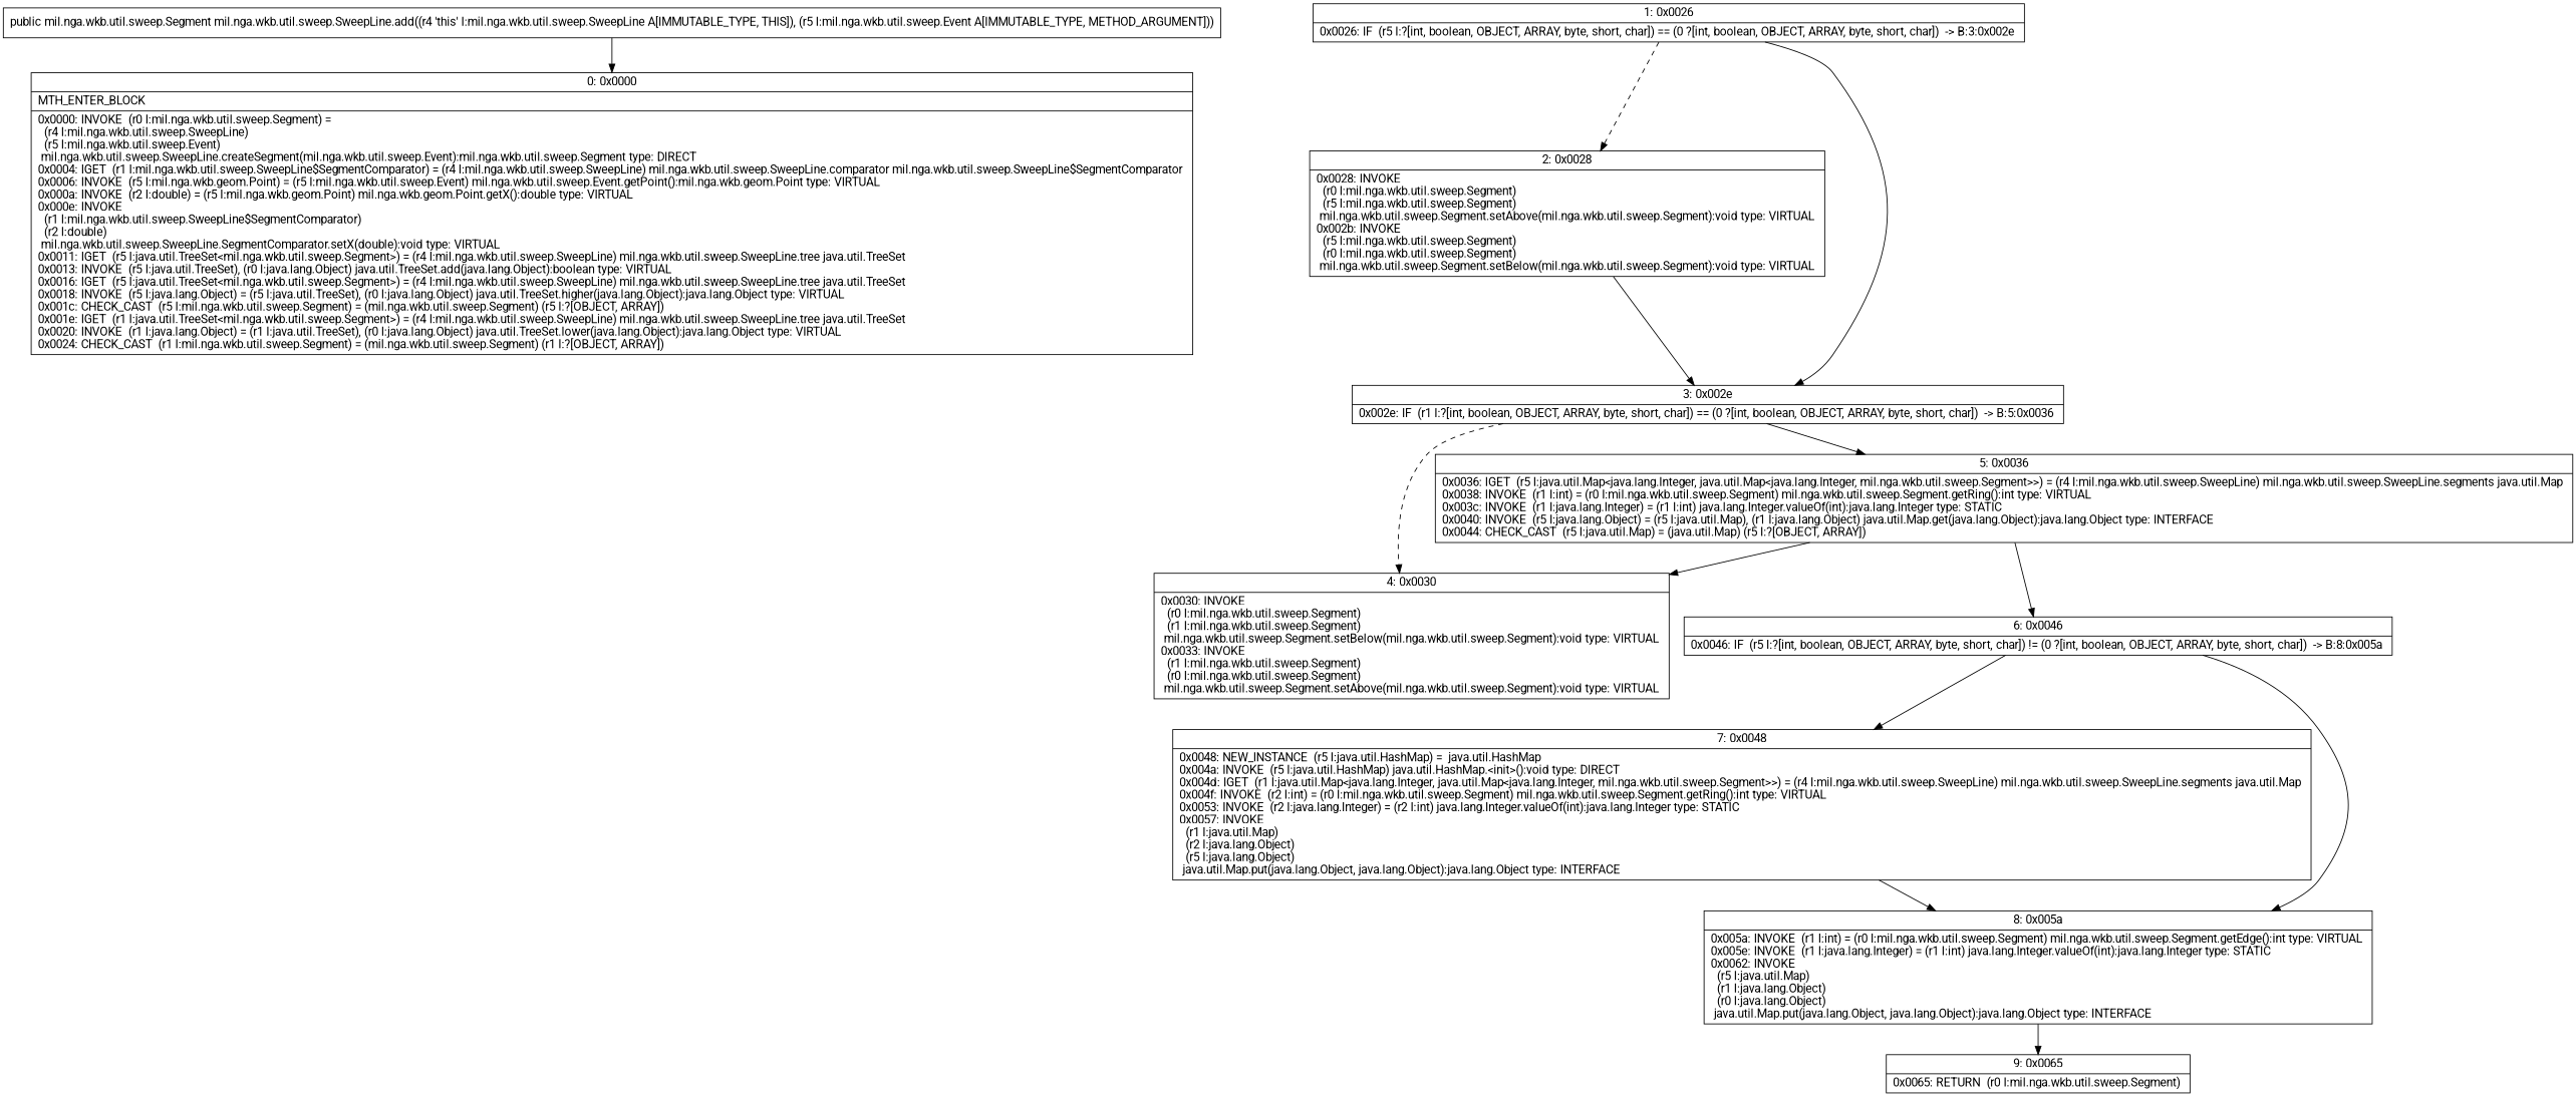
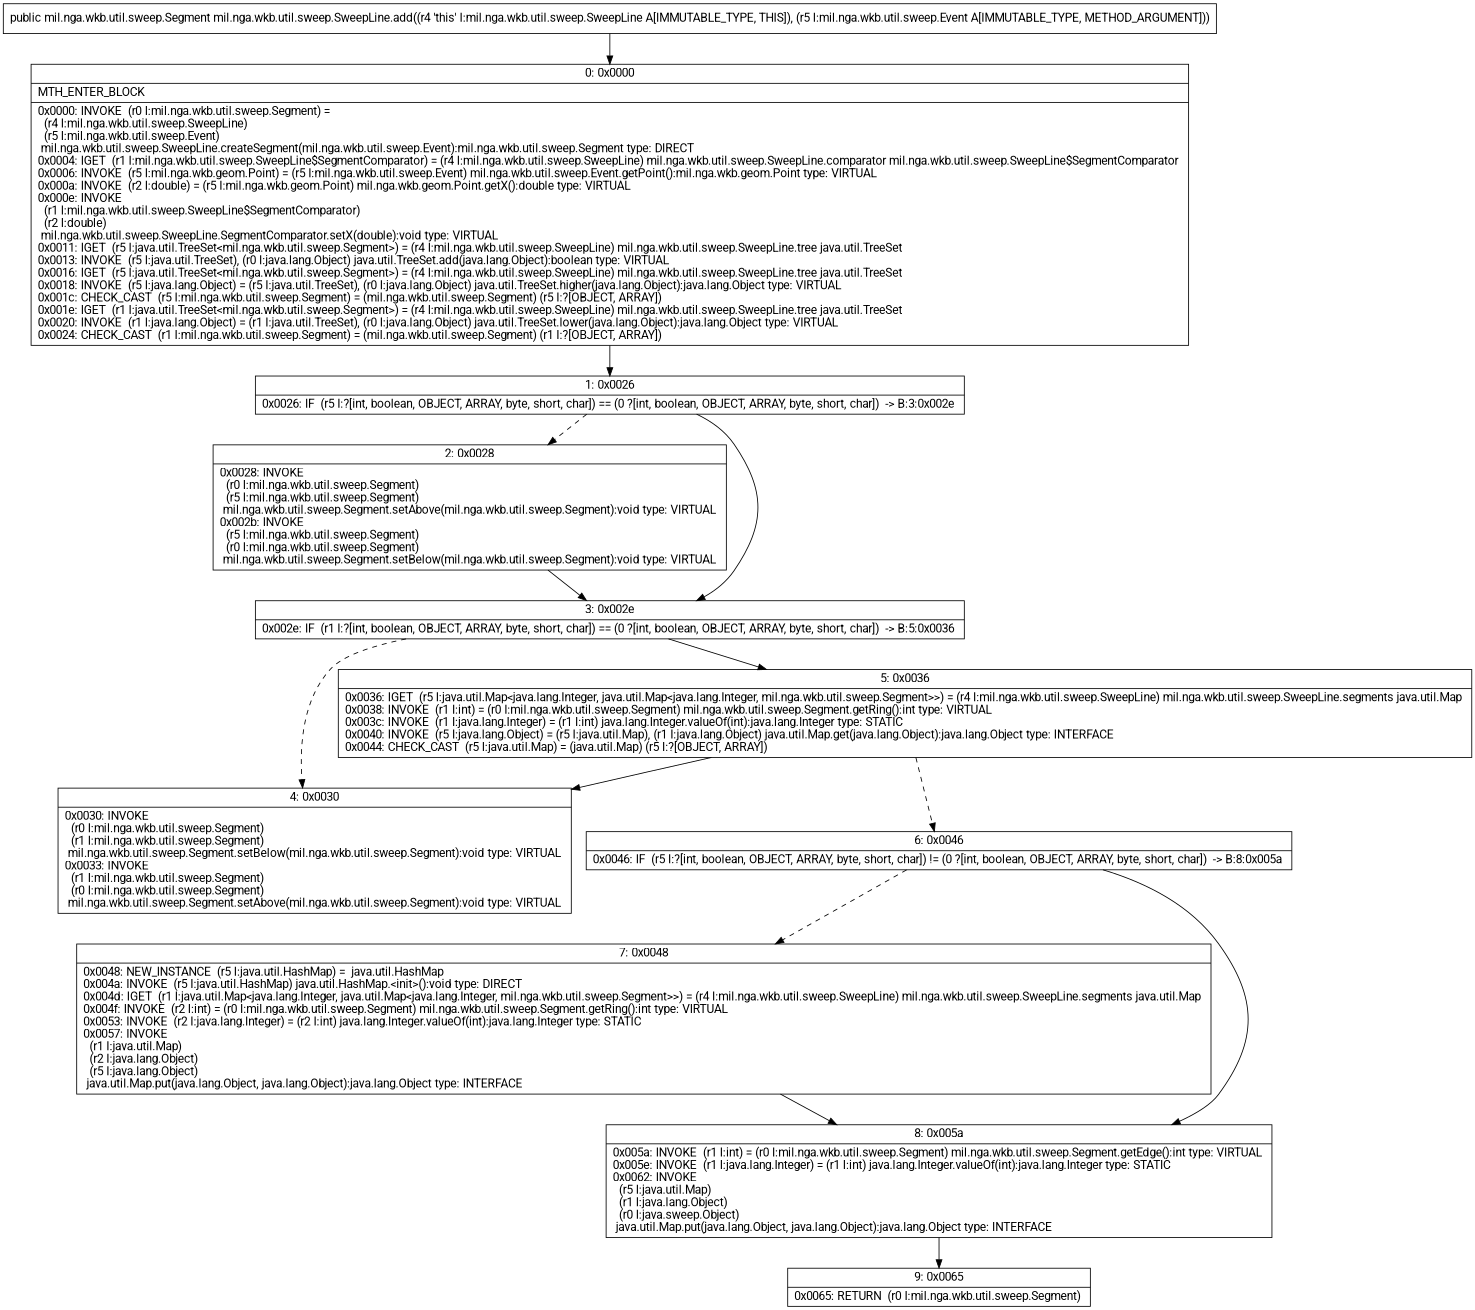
  digraph {
    fontname=Roboto
    node [fontname=Roboto shape=record]
    edge [fontname=Roboto]
    n1 [label="{0\:\ 0x0000|MTH_ENTER_BLOCK\l|0x0000: INVOKE  (r0 I:mil.nga.wkb.util.sweep.Segment) = \l  (r4 I:mil.nga.wkb.util.sweep.SweepLine)\l  (r5 I:mil.nga.wkb.util.sweep.Event)\l mil.nga.wkb.util.sweep.SweepLine.createSegment(mil.nga.wkb.util.sweep.Event):mil.nga.wkb.util.sweep.Segment type: DIRECT \l0x0004: IGET  (r1 I:mil.nga.wkb.util.sweep.SweepLine$SegmentComparator) = (r4 I:mil.nga.wkb.util.sweep.SweepLine) mil.nga.wkb.util.sweep.SweepLine.comparator mil.nga.wkb.util.sweep.SweepLine$SegmentComparator \l0x0006: INVOKE  (r5 I:mil.nga.wkb.geom.Point) = (r5 I:mil.nga.wkb.util.sweep.Event) mil.nga.wkb.util.sweep.Event.getPoint():mil.nga.wkb.geom.Point type: VIRTUAL \l0x000a: INVOKE  (r2 I:double) = (r5 I:mil.nga.wkb.geom.Point) mil.nga.wkb.geom.Point.getX():double type: VIRTUAL \l0x000e: INVOKE  \l  (r1 I:mil.nga.wkb.util.sweep.SweepLine$SegmentComparator)\l  (r2 I:double)\l mil.nga.wkb.util.sweep.SweepLine.SegmentComparator.setX(double):void type: VIRTUAL \l0x0011: IGET  (r5 I:java.util.TreeSet\<mil.nga.wkb.util.sweep.Segment\>) = (r4 I:mil.nga.wkb.util.sweep.SweepLine) mil.nga.wkb.util.sweep.SweepLine.tree java.util.TreeSet \l0x0013: INVOKE  (r5 I:java.util.TreeSet), (r0 I:java.lang.Object) java.util.TreeSet.add(java.lang.Object):boolean type: VIRTUAL \l0x0016: IGET  (r5 I:java.util.TreeSet\<mil.nga.wkb.util.sweep.Segment\>) = (r4 I:mil.nga.wkb.util.sweep.SweepLine) mil.nga.wkb.util.sweep.SweepLine.tree java.util.TreeSet \l0x0018: INVOKE  (r5 I:java.lang.Object) = (r5 I:java.util.TreeSet), (r0 I:java.lang.Object) java.util.TreeSet.higher(java.lang.Object):java.lang.Object type: VIRTUAL \l0x001c: CHECK_CAST  (r5 I:mil.nga.wkb.util.sweep.Segment) = (mil.nga.wkb.util.sweep.Segment) (r5 I:?[OBJECT, ARRAY]) \l0x001e: IGET  (r1 I:java.util.TreeSet\<mil.nga.wkb.util.sweep.Segment\>) = (r4 I:mil.nga.wkb.util.sweep.SweepLine) mil.nga.wkb.util.sweep.SweepLine.tree java.util.TreeSet \l0x0020: INVOKE  (r1 I:java.lang.Object) = (r1 I:java.util.TreeSet), (r0 I:java.lang.Object) java.util.TreeSet.lower(java.lang.Object):java.lang.Object type: VIRTUAL \l0x0024: CHECK_CAST  (r1 I:mil.nga.wkb.util.sweep.Segment) = (mil.nga.wkb.util.sweep.Segment) (r1 I:?[OBJECT, ARRAY]) \l}"]
    n2 [label="{1\:\ 0x0026|0x0026: IF  (r5 I:?[int, boolean, OBJECT, ARRAY, byte, short, char]) == (0 ?[int, boolean, OBJECT, ARRAY, byte, short, char])  \-\> B:3:0x002e \l}"]
    n3 [label="{2\:\ 0x0028|0x0028: INVOKE  \l  (r0 I:mil.nga.wkb.util.sweep.Segment)\l  (r5 I:mil.nga.wkb.util.sweep.Segment)\l mil.nga.wkb.util.sweep.Segment.setAbove(mil.nga.wkb.util.sweep.Segment):void type: VIRTUAL \l0x002b: INVOKE  \l  (r5 I:mil.nga.wkb.util.sweep.Segment)\l  (r0 I:mil.nga.wkb.util.sweep.Segment)\l mil.nga.wkb.util.sweep.Segment.setBelow(mil.nga.wkb.util.sweep.Segment):void type: VIRTUAL \l}"]
    n4 [label="{3\:\ 0x002e|0x002e: IF  (r1 I:?[int, boolean, OBJECT, ARRAY, byte, short, char]) == (0 ?[int, boolean, OBJECT, ARRAY, byte, short, char])  \-\> B:5:0x0036 \l}"]
    n5 [label="{4\:\ 0x0030|0x0030: INVOKE  \l  (r0 I:mil.nga.wkb.util.sweep.Segment)\l  (r1 I:mil.nga.wkb.util.sweep.Segment)\l mil.nga.wkb.util.sweep.Segment.setBelow(mil.nga.wkb.util.sweep.Segment):void type: VIRTUAL \l0x0033: INVOKE  \l  (r1 I:mil.nga.wkb.util.sweep.Segment)\l  (r0 I:mil.nga.wkb.util.sweep.Segment)\l mil.nga.wkb.util.sweep.Segment.setAbove(mil.nga.wkb.util.sweep.Segment):void type: VIRTUAL \l}"]
    n6 [label="{5\:\ 0x0036|0x0036: IGET  (r5 I:java.util.Map\<java.lang.Integer, java.util.Map\<java.lang.Integer, mil.nga.wkb.util.sweep.Segment\>\>) = (r4 I:mil.nga.wkb.util.sweep.SweepLine) mil.nga.wkb.util.sweep.SweepLine.segments java.util.Map \l0x0038: INVOKE  (r1 I:int) = (r0 I:mil.nga.wkb.util.sweep.Segment) mil.nga.wkb.util.sweep.Segment.getRing():int type: VIRTUAL \l0x003c: INVOKE  (r1 I:java.lang.Integer) = (r1 I:int) java.lang.Integer.valueOf(int):java.lang.Integer type: STATIC \l0x0040: INVOKE  (r5 I:java.lang.Object) = (r5 I:java.util.Map), (r1 I:java.lang.Object) java.util.Map.get(java.lang.Object):java.lang.Object type: INTERFACE \l0x0044: CHECK_CAST  (r5 I:java.util.Map) = (java.util.Map) (r5 I:?[OBJECT, ARRAY]) \l}"]
    n7 [label="{6\:\ 0x0046|0x0046: IF  (r5 I:?[int, boolean, OBJECT, ARRAY, byte, short, char]) != (0 ?[int, boolean, OBJECT, ARRAY, byte, short, char])  \-\> B:8:0x005a \l}"]
    n8 [label="{7\:\ 0x0048|0x0048: NEW_INSTANCE  (r5 I:java.util.HashMap) =  java.util.HashMap \l0x004a: INVOKE  (r5 I:java.util.HashMap) java.util.HashMap.\<init\>():void type: DIRECT \l0x004d: IGET  (r1 I:java.util.Map\<java.lang.Integer, java.util.Map\<java.lang.Integer, mil.nga.wkb.util.sweep.Segment\>\>) = (r4 I:mil.nga.wkb.util.sweep.SweepLine) mil.nga.wkb.util.sweep.SweepLine.segments java.util.Map \l0x004f: INVOKE  (r2 I:int) = (r0 I:mil.nga.wkb.util.sweep.Segment) mil.nga.wkb.util.sweep.Segment.getRing():int type: VIRTUAL \l0x0053: INVOKE  (r2 I:java.lang.Integer) = (r2 I:int) java.lang.Integer.valueOf(int):java.lang.Integer type: STATIC \l0x0057: INVOKE  \l  (r1 I:java.util.Map)\l  (r2 I:java.lang.Object)\l  (r5 I:java.lang.Object)\l java.util.Map.put(java.lang.Object, java.lang.Object):java.lang.Object type: INTERFACE \l}"]
-   n9 [label="{8\:\ 0x005a|0x005a: INVOKE  (r1 I:int) = (r0 I:mil.nga.wkb.util.sweep.Segment) mil.nga.wkb.util.sweep.Segment.getEdge():int type: VIRTUAL \l0x005e: INVOKE  (r1 I:java.lang.Integer) = (r1 I:int) java.lang.Integer.valueOf(int):java.lang.Integer type: STATIC \l0x0062: INVOKE  \l  (r5 I:java.util.Map)\l  (r1 I:java.lang.Object)\l  (r0 I:java.lang.Object)\l java.util.Map.put(java.lang.Object, java.lang.Object):java.lang.Object type: INTERFACE \l}"]
+   n9 [label="{8\:\ 0x005a|0x005a: INVOKE  (r1 I:int) = (r0 I:mil.nga.wkb.util.sweep.Segment) mil.nga.wkb.util.sweep.Segment.getEdge():int type: VIRTUAL \l0x005e: INVOKE  (r1 I:java.lang.Integer) = (r1 I:int) java.lang.Integer.valueOf(int):java.lang.Integer type: STATIC \l0x0062: INVOKE  \l  (r5 I:java.util.Map)\l  (r1 I:java.lang.Object)\l  (r0 I:java.sweep.Object)\l java.util.Map.put(java.lang.Object, java.lang.Object):java.lang.Object type: INTERFACE \l}"]
    n10 [label="{9\:\ 0x0065|0x0065: RETURN  (r0 I:mil.nga.wkb.util.sweep.Segment) \l}"]
    n11 [label="{public mil.nga.wkb.util.sweep.Segment mil.nga.wkb.util.sweep.SweepLine.add((r4 'this' I:mil.nga.wkb.util.sweep.SweepLine A[IMMUTABLE_TYPE, THIS]), (r5 I:mil.nga.wkb.util.sweep.Event A[IMMUTABLE_TYPE, METHOD_ARGUMENT])) }"]
+   n1 -> n2
    n2 -> n3 [style=dashed]
    n2 -> n4
    n3 -> n4
    n4 -> n5 [style=dashed]
    n4 -> n6
    n6 -> n5
-   n6 -> n7
-   n7 -> n8 [style=solid]
+   n6 -> n7 [style=dashed]
+   n7 -> n8 [style=dashed]
    n7 -> n9
    n8 -> n9
    n9 -> n10
    n11 -> n1
  }
